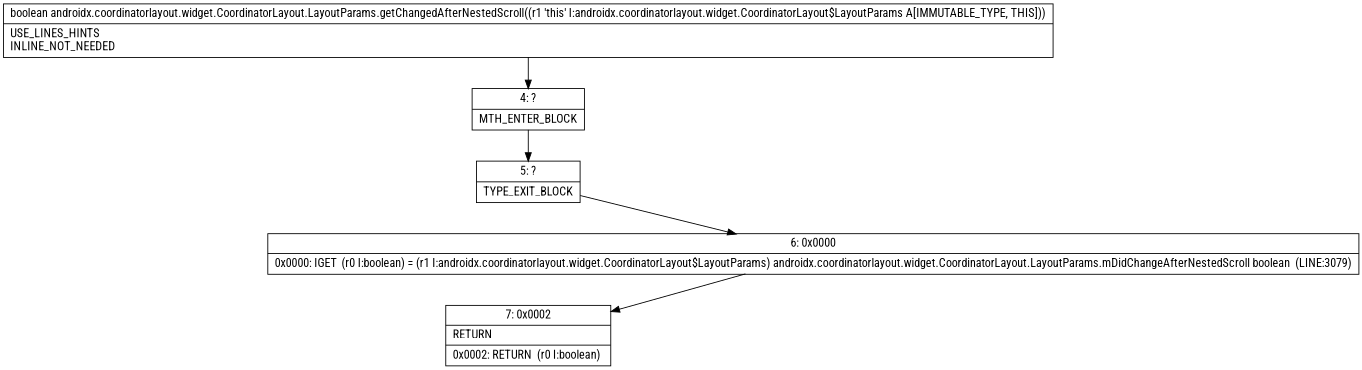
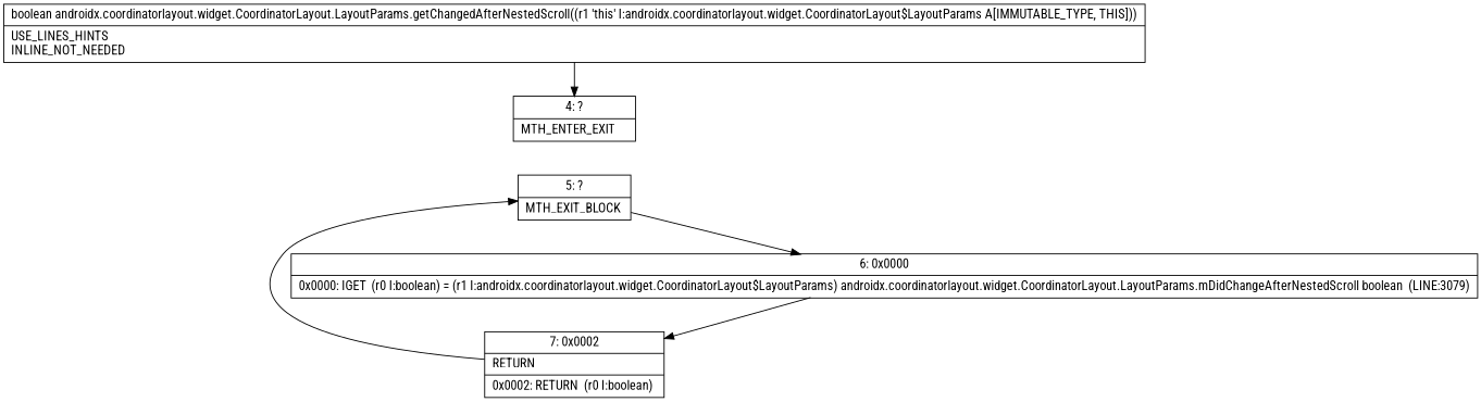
  digraph {
    fontname="Roboto Condensed"
    node [fontname="Roboto Condensed" shape=record]
    edge [fontname="Roboto Condensed"]
-   n1 [label="{4\:\ ?|MTH_ENTER_BLOCK\l}"]
+   n1 [label="{4\:\ ?|MTH_ENTER_EXIT\l}"]
    n2 [label="{6\:\ 0x0000|0x0000: IGET  (r0 I:boolean) = (r1 I:androidx.coordinatorlayout.widget.CoordinatorLayout$LayoutParams) androidx.coordinatorlayout.widget.CoordinatorLayout.LayoutParams.mDidChangeAfterNestedScroll boolean  (LINE:3079)\l}"]
    n3 [label="{7\:\ 0x0002|RETURN\l|0x0002: RETURN  (r0 I:boolean) \l}"]
-   n4 [label="{5\:\ ?|TYPE_EXIT_BLOCK\l}"]
+   n4 [label="{5\:\ ?|MTH_EXIT_BLOCK\l}"]
    n5 [label="{boolean androidx.coordinatorlayout.widget.CoordinatorLayout.LayoutParams.getChangedAfterNestedScroll((r1 'this' I:androidx.coordinatorlayout.widget.CoordinatorLayout$LayoutParams A[IMMUTABLE_TYPE, THIS]))  | USE_LINES_HINTS\lINLINE_NOT_NEEDED\l}"]
    n2 -> n3
-   n1 -> n4
+   n3 -> n4
    n4 -> n2
    n5 -> n1
  }
